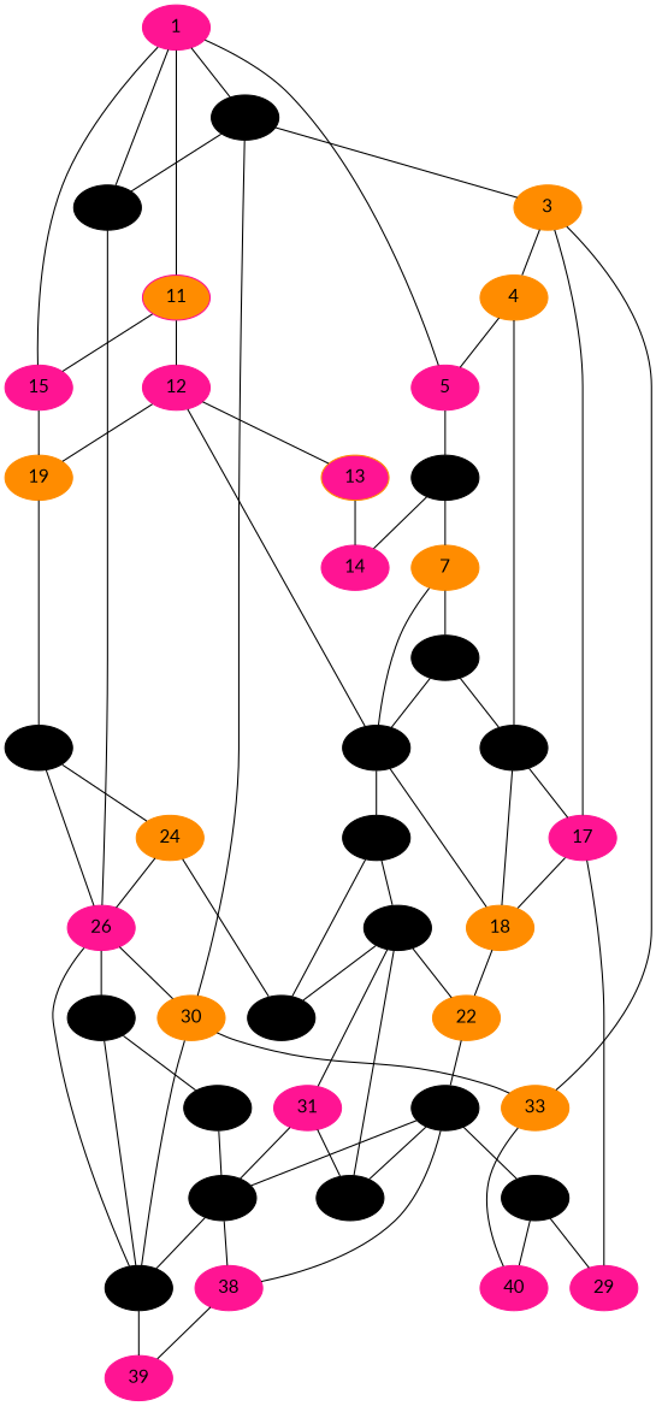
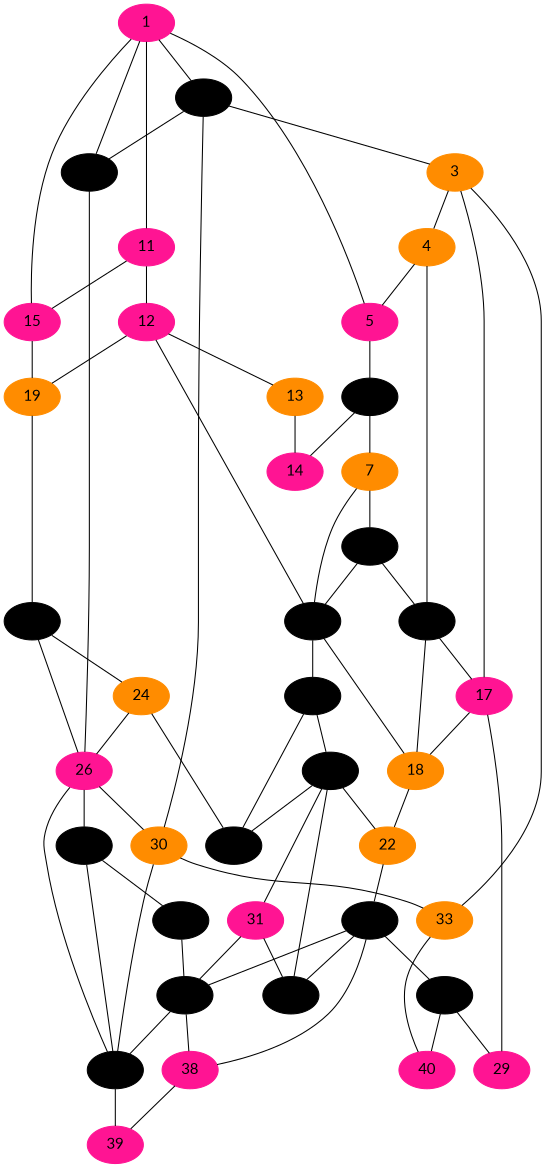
  graph {
    fontname=Lato
    node [color=black fontname=Lato style=filled]
    edge [fontname=Lato weight=1.0]
    1 [color=deeppink]
    2
    5 [color=deeppink]
    10
-   11 [color=deeppink fillcolor=darkorange]
+   11 [color=deeppink]
    15 [color=deeppink]
    3 [color=darkorange]
    30 [color=darkorange]
    6
    26 [color=deeppink]
    12 [color=deeppink]
    19 [color=darkorange]
    4 [color=darkorange]
    17 [color=deeppink]
    33 [color=darkorange]
    37
    9
    18 [color=darkorange]
    29 [color=deeppink]
    40 [color=deeppink]
    7 [color=darkorange]
    14 [color=deeppink]
    8
    16
    20
    22 [color=darkorange]
    34
-   13 [color=darkorange fillcolor=deeppink]
+   13 [color=darkorange]
    23
    21
    25
    27
    24 [color=darkorange]
    31 [color=deeppink]
    32
    36
    28
    38 [color=deeppink]
    35
    39 [color=deeppink]
    1 -- 2
    1 -- 5
    1 -- 10
    1 -- 11
    1 -- 15
    2 -- 10
    2 -- 3
    2 -- 30
    5 -- 6 [weight=2.0]
    10 -- 26
    11 -- 15
    11 -- 12
    15 -- 19
    3 -- 4
    3 -- 17
    3 -- 33
    30 -- 33
    30 -- 37
    6 -- 7 [weight=2.0]
    6 -- 14 [weight=2.0]
    26 -- 30
    26 -- 37
    26 -- 34
    12 -- 19
    12 -- 16 [weight=2.0]
    12 -- 13 [weight=2.0]
    19 -- 23
    4 -- 5
    4 -- 9
    17 -- 18
    17 -- 29 [weight=2.0]
    33 -- 40
    37 -- 39 [weight=2.0]
    9 -- 17 [weight=2.0]
    9 -- 18
    18 -- 22
    7 -- 8
    7 -- 16
    8 -- 9
    8 -- 16
    16 -- 18
    16 -- 20
    20 -- 21
    20 -- 25
    22 -- 27
    34 -- 37
    34 -- 35
    13 -- 14
    23 -- 26
    23 -- 24
    21 -- 22 [weight=2.0]
    21 -- 25
    21 -- 31
    21 -- 32
    27 -- 32
    27 -- 36
    27 -- 28 [weight=2.0]
    27 -- 38
    24 -- 26
    24 -- 25
    31 -- 32
    31 -- 36
    36 -- 37
    36 -- 38
    28 -- 29 [weight=2.0]
    28 -- 40 [weight=2.0]
    38 -- 39
    35 -- 36 [weight=2.0]
  }
